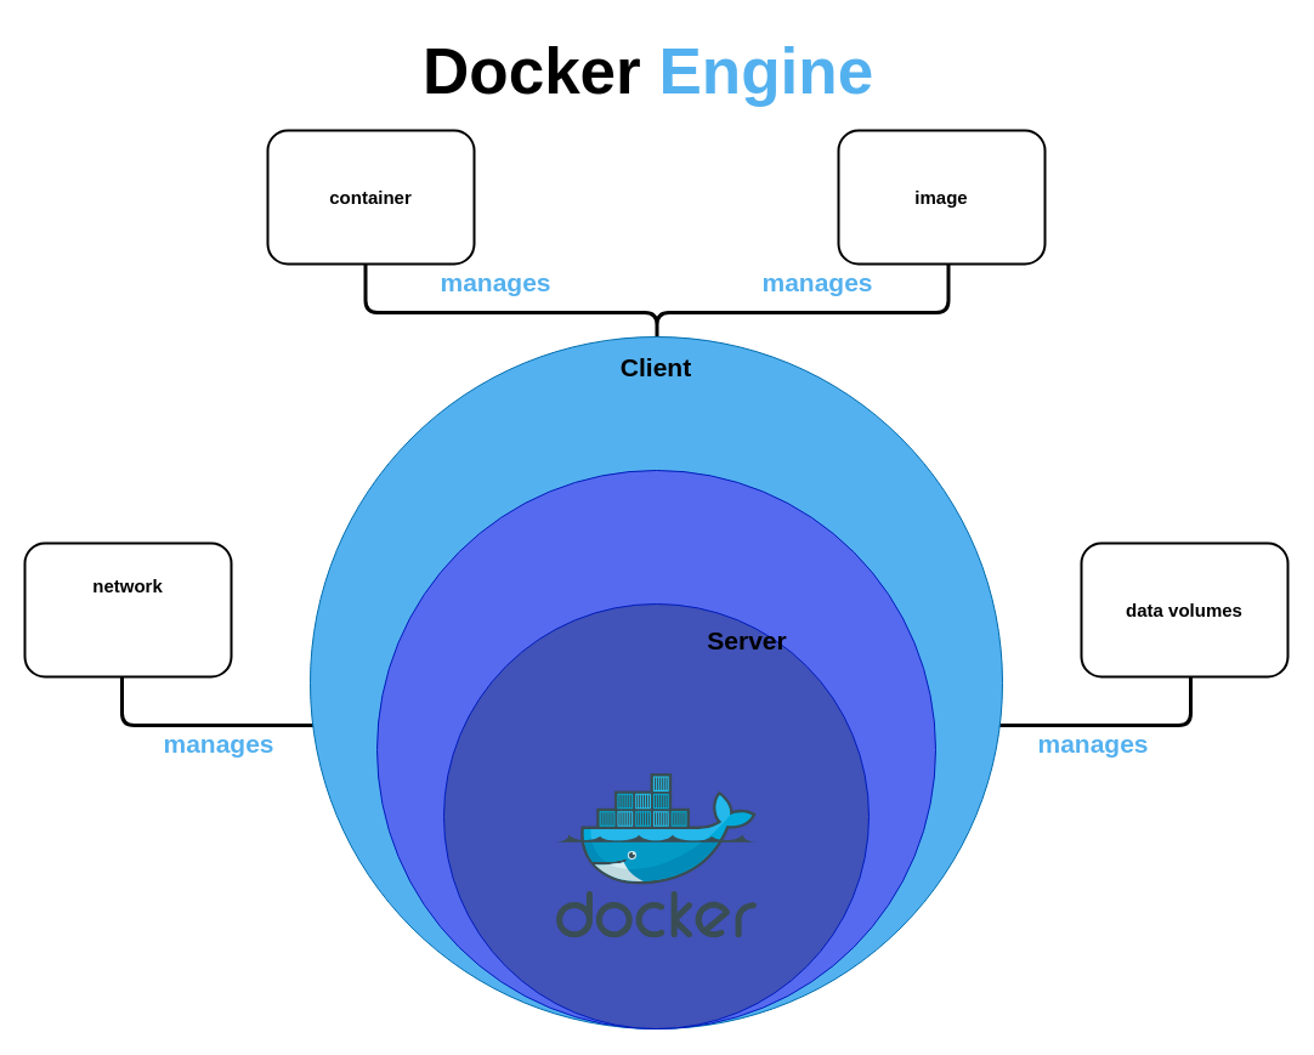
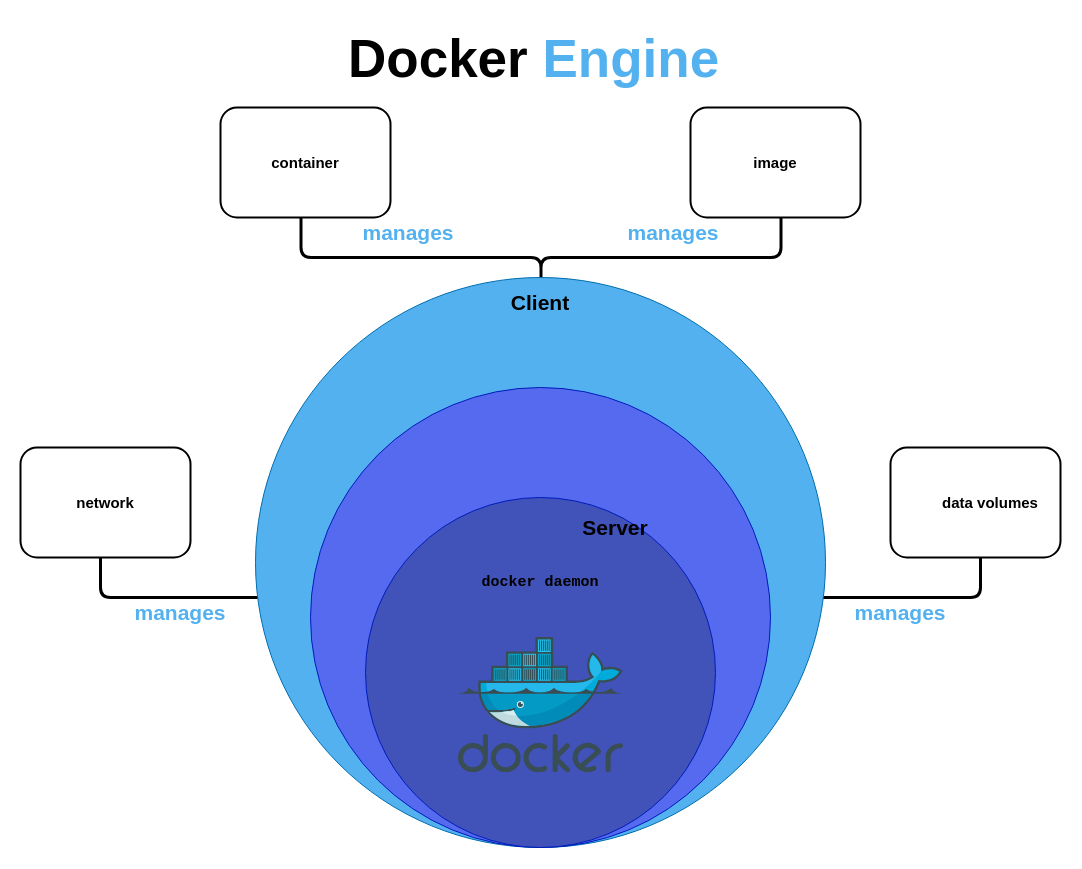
  <mxCell id="0" />
  <mxCell id="1" parent="0" />
  <mxCell id="2" value="" style="shape=curlyBracket;whiteSpace=wrap;html=1;rounded=1;flipH=1;labelPosition=right;verticalLabelPosition=middle;align=left;verticalAlign=middle;direction=north;strokeWidth=3;" vertex="1" parent="1"><mxGeometry x="300.5" y="217" width="480" height="80" as="geometry" /></mxCell>
  <mxCell id="3" value="" style="shape=curlyBracket;whiteSpace=wrap;html=1;rounded=1;flipH=1;labelPosition=right;verticalLabelPosition=middle;align=left;verticalAlign=middle;direction=north;strokeWidth=3;" vertex="1" parent="1"><mxGeometry x="100" y="557" width="880" height="80" as="geometry" /></mxCell>
  <mxCell id="4" value="" style="ellipse;whiteSpace=wrap;html=1;aspect=fixed;fillColor=#54B1EF;fontColor=#ffffff;strokeColor=#006EAF;" vertex="1" parent="1"><mxGeometry x="255" y="277" width="570" height="570" as="geometry" /></mxCell>
  <mxCell id="5" value="" style="ellipse;whiteSpace=wrap;html=1;aspect=fixed;fillColor=#566AEF;fontColor=#ffffff;strokeColor=#001DBC;" vertex="1" parent="1"><mxGeometry x="310" y="387" width="460" height="460" as="geometry" /></mxCell>
  <mxCell id="6" value="" style="ellipse;whiteSpace=wrap;html=1;aspect=fixed;fillColor=#4152B8;fontColor=#ffffff;strokeColor=#001DBC;" vertex="1" parent="1"><mxGeometry x="365" y="497" width="350" height="350" as="geometry" /></mxCell>
  <mxCell id="7" value="" style="image;sketch=0;aspect=fixed;html=1;points=[];align=center;fontSize=12;image=img/lib/mscae/Docker.svg;" vertex="1" parent="1"><mxGeometry x="458" y="637" width="165" height="135.3" as="geometry" /></mxCell>
  <mxCell id="8" value="&lt;h1 style=&quot;margin-top: 0px; font-size: 53px;&quot;&gt;Docker &lt;font style=&quot;font-size: 53px;&quot; color=&quot;#54b1ef&quot;&gt;Engine&lt;/font&gt;&lt;/h1&gt;" style="text;html=1;whiteSpace=wrap;overflow=hidden;rounded=0;" vertex="1" parent="1"><mxGeometry x="345.5" y="20" width="390" height="120" as="geometry" /></mxCell>
  <mxCell id="9" value="" style="rounded=1;whiteSpace=wrap;html=1;strokeWidth=2;" vertex="1" parent="1"><mxGeometry x="220" y="107" width="170" height="110" as="geometry" /></mxCell>
  <mxCell id="10" value="" style="rounded=1;whiteSpace=wrap;html=1;strokeWidth=2;" vertex="1" parent="1"><mxGeometry x="690" y="107" width="170" height="110" as="geometry" /></mxCell>
  <mxCell id="11" value="" style="rounded=1;whiteSpace=wrap;html=1;strokeWidth=2;" vertex="1" parent="1"><mxGeometry x="20" y="447" width="170" height="110" as="geometry" /></mxCell>
  <mxCell id="12" value="" style="rounded=1;whiteSpace=wrap;html=1;strokeWidth=2;" vertex="1" parent="1"><mxGeometry x="890" y="447" width="170" height="110" as="geometry" /></mxCell>
- <mxCell id="13" value="&lt;font style=&quot;font-size: 15px;&quot;&gt;&lt;b&gt;network&lt;/b&gt;&lt;/font&gt;" style="text;html=1;align=center;verticalAlign=middle;whiteSpace=wrap;rounded=0;strokeWidth=2;" vertex="1" parent="1"><mxGeometry x="60" y="467" width="90" height="30" as="geometry" /></mxCell>
+ <mxCell id="13" value="&lt;font style=&quot;font-size: 15px;&quot;&gt;&lt;b&gt;network&lt;/b&gt;&lt;/font&gt;" style="text;html=1;align=center;verticalAlign=middle;whiteSpace=wrap;rounded=0;strokeWidth=2;" vertex="1" parent="1"><mxGeometry x="60" y="487" width="90" height="30" as="geometry" /></mxCell>
  <mxCell id="14" value="&lt;font style=&quot;font-size: 15px;&quot;&gt;&lt;b&gt;container&lt;/b&gt;&lt;/font&gt;" style="text;html=1;align=center;verticalAlign=middle;whiteSpace=wrap;rounded=0;strokeWidth=2;" vertex="1" parent="1"><mxGeometry x="260" y="147" width="90" height="30" as="geometry" /></mxCell>
  <mxCell id="15" value="&lt;font style=&quot;font-size: 15px;&quot;&gt;&lt;b&gt;image&lt;/b&gt;&lt;/font&gt;" style="text;html=1;align=center;verticalAlign=middle;whiteSpace=wrap;rounded=0;strokeWidth=2;" vertex="1" parent="1"><mxGeometry x="730" y="147" width="90" height="30" as="geometry" /></mxCell>
- <mxCell id="16" value="&lt;font style=&quot;font-size: 15px;&quot;&gt;&lt;b&gt;data volumes&lt;/b&gt;&lt;/font&gt;" style="text;html=1;align=center;verticalAlign=middle;whiteSpace=wrap;rounded=0;strokeWidth=2;" vertex="1" parent="1"><mxGeometry x="925" y="487" width="100" height="30" as="geometry" /></mxCell>
+ <mxCell id="16" value="&lt;font style=&quot;font-size: 15px;&quot;&gt;&lt;b&gt;data volumes&lt;/b&gt;&lt;/font&gt;" style="text;html=1;align=center;verticalAlign=middle;whiteSpace=wrap;rounded=0;strokeWidth=2;" vertex="1" parent="1"><mxGeometry x="940" y="487" width="100" height="30" as="geometry" /></mxCell>
  <mxCell id="17" value="&lt;font size=&quot;1&quot; style=&quot;&quot;&gt;&lt;b style=&quot;font-size: 21px;&quot;&gt;Client&lt;/b&gt;&lt;/font&gt;" style="text;html=1;align=center;verticalAlign=middle;whiteSpace=wrap;rounded=0;strokeWidth=2;" vertex="1" parent="1"><mxGeometry x="490" y="287" width="100" height="30" as="geometry" /></mxCell>
  <mxCell id="18" value="&lt;font size=&quot;1&quot; style=&quot;&quot;&gt;&lt;b style=&quot;font-size: 21px;&quot;&gt;Server&lt;/b&gt;&lt;/font&gt;" style="text;html=1;align=center;verticalAlign=middle;whiteSpace=wrap;rounded=0;strokeWidth=2;" vertex="1" parent="1"><mxGeometry x="565" y="512" width="100" height="30" as="geometry" /></mxCell>
  <mxCell id="19" value="&lt;span style=&quot;font-size: 21px;&quot;&gt;&lt;b&gt;&lt;font color=&quot;#54b1ef&quot;&gt;manages&lt;/font&gt;&lt;/b&gt;&lt;/span&gt;" style="text;html=1;align=center;verticalAlign=middle;whiteSpace=wrap;rounded=0;strokeWidth=2;" vertex="1" parent="1"><mxGeometry x="130" y="597" width="100" height="30" as="geometry" /></mxCell>
  <mxCell id="20" value="&lt;span style=&quot;font-size: 21px;&quot;&gt;&lt;b&gt;&lt;font color=&quot;#54b1ef&quot;&gt;manages&lt;/font&gt;&lt;/b&gt;&lt;/span&gt;" style="text;html=1;align=center;verticalAlign=middle;whiteSpace=wrap;rounded=0;strokeWidth=2;" vertex="1" parent="1"><mxGeometry x="850" y="597" width="100" height="30" as="geometry" /></mxCell>
  <mxCell id="21" value="&lt;span style=&quot;font-size: 21px;&quot;&gt;&lt;b&gt;&lt;font color=&quot;#54b1ef&quot;&gt;manages&lt;/font&gt;&lt;/b&gt;&lt;/span&gt;" style="text;html=1;align=center;verticalAlign=middle;whiteSpace=wrap;rounded=0;strokeWidth=2;" vertex="1" parent="1"><mxGeometry x="623" y="217" width="100" height="30" as="geometry" /></mxCell>
  <mxCell id="22" value="&lt;span style=&quot;font-size: 21px;&quot;&gt;&lt;b&gt;&lt;font color=&quot;#54b1ef&quot;&gt;manages&lt;/font&gt;&lt;/b&gt;&lt;/span&gt;" style="text;html=1;align=center;verticalAlign=middle;whiteSpace=wrap;rounded=0;strokeWidth=2;" vertex="1" parent="1"><mxGeometry x="358" y="217" width="100" height="30" as="geometry" /></mxCell>
+ <mxCell id="23" value="&lt;pre&gt;&lt;font face=&quot;Courier New&quot; style=&quot;font-size: 15px;&quot;&gt;&lt;b style=&quot;&quot;&gt;docker daemon&lt;/b&gt;&lt;/font&gt;&lt;/pre&gt;" style="text;html=1;align=center;verticalAlign=middle;whiteSpace=wrap;rounded=0;strokeWidth=2;" vertex="1" parent="1"><mxGeometry x="480" y="567" width="120" height="30" as="geometry" /></mxCell>
